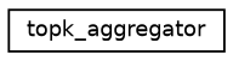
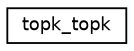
  digraph {
    rankdir=TB
    fontname="DejaVu Sans"
-   n1 [color=black fillcolor=white fontname="DejaVu Sans" fontsize=10 height=0.2 label=topk_aggregator shape=record style=filled width=0.4]
+   n1 [color=black fillcolor=white fontname="DejaVu Sans" fontsize=10 height=0.2 label=topk_topk shape=record style=filled width=0.4]
  }
